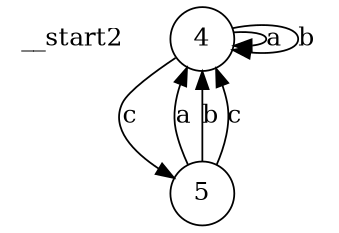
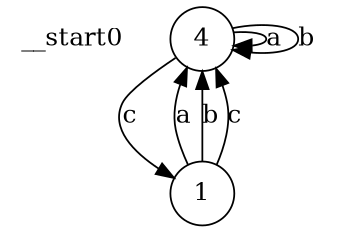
  digraph {
    rankdir=TB
    node [shape=circle color=black fillcolor=white style=filled]
-   __start0 [shape=none label=__start2 color="" fillcolor="" style=""]
+   __start0 [shape=none color="" fillcolor="" style=""]
    n2 [label=4]
-   n3 [label=5]
+   n3 [label=1]
    n2 -> n2 [label=a]
    n2 -> n2 [label=b]
    n2 -> n3 [label=c]
    n3 -> n2 [label=a]
    n3 -> n2 [label=b]
    n3 -> n2 [label=c]
  }
